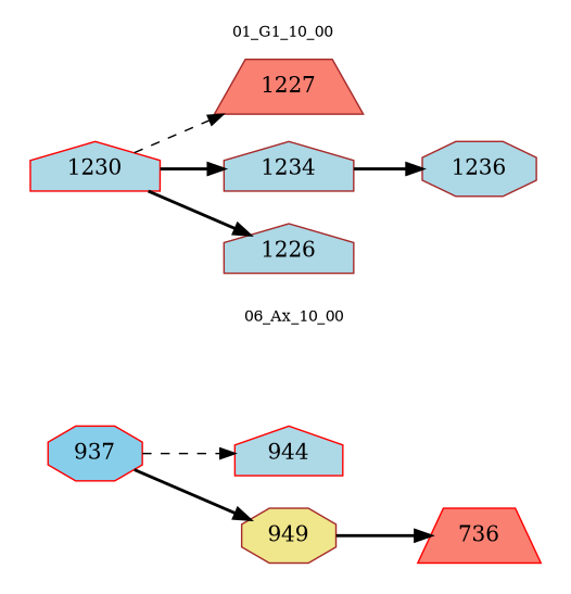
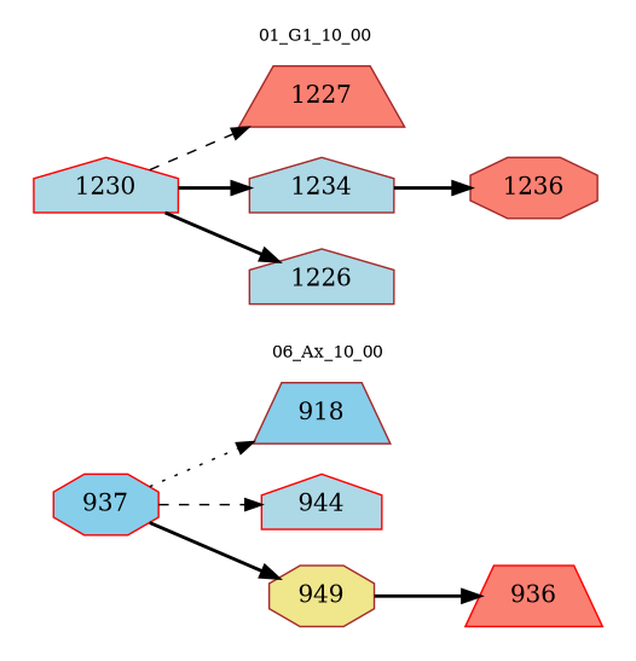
  digraph {
    rankdir=LR
    node [color=brown fillcolor=lightblue shape=house style=filled]
    edge [color=black style=bold]
    n1 [color=red fillcolor=skyblue label=937 shape=octagon]
    n2 [fillcolor=khaki label=949 shape=octagon]
    n3 [color=red label=944]
-   n5 [color=red fillcolor=salmon label=736 shape=trapezium]
+   n4 [fillcolor=skyblue label=918 shape=trapezium]
+   n5 [color=red fillcolor=salmon label=936 shape=trapezium]
    n6 [color=red label=1230]
    n7 [label=1226]
    n8 [label=1234]
    n9 [fillcolor=salmon label=1227 shape=trapezium]
-   n10 [label=1236 shape=octagon]
+   n10 [fillcolor=salmon label=1236 shape=octagon]
    subgraph cluster_1 {
      color=white
      fontsize=10
      label="06_Ax_10_00"
      n1
      n2
      n3
+     n4
      n5
    }
    subgraph cluster_2 {
      color=white
      fontsize=10
      label="01_G1_10_00"
      n6
      n7
      n8
      n9
      n10
    }
    n1 -> n2
    n1 -> n3 [style=dashed]
+   n1 -> n4 [style=dotted]
    n2 -> n5
    n6 -> n7
    n6 -> n8
    n6 -> n9 [style=dashed]
    n8 -> n10
  }
